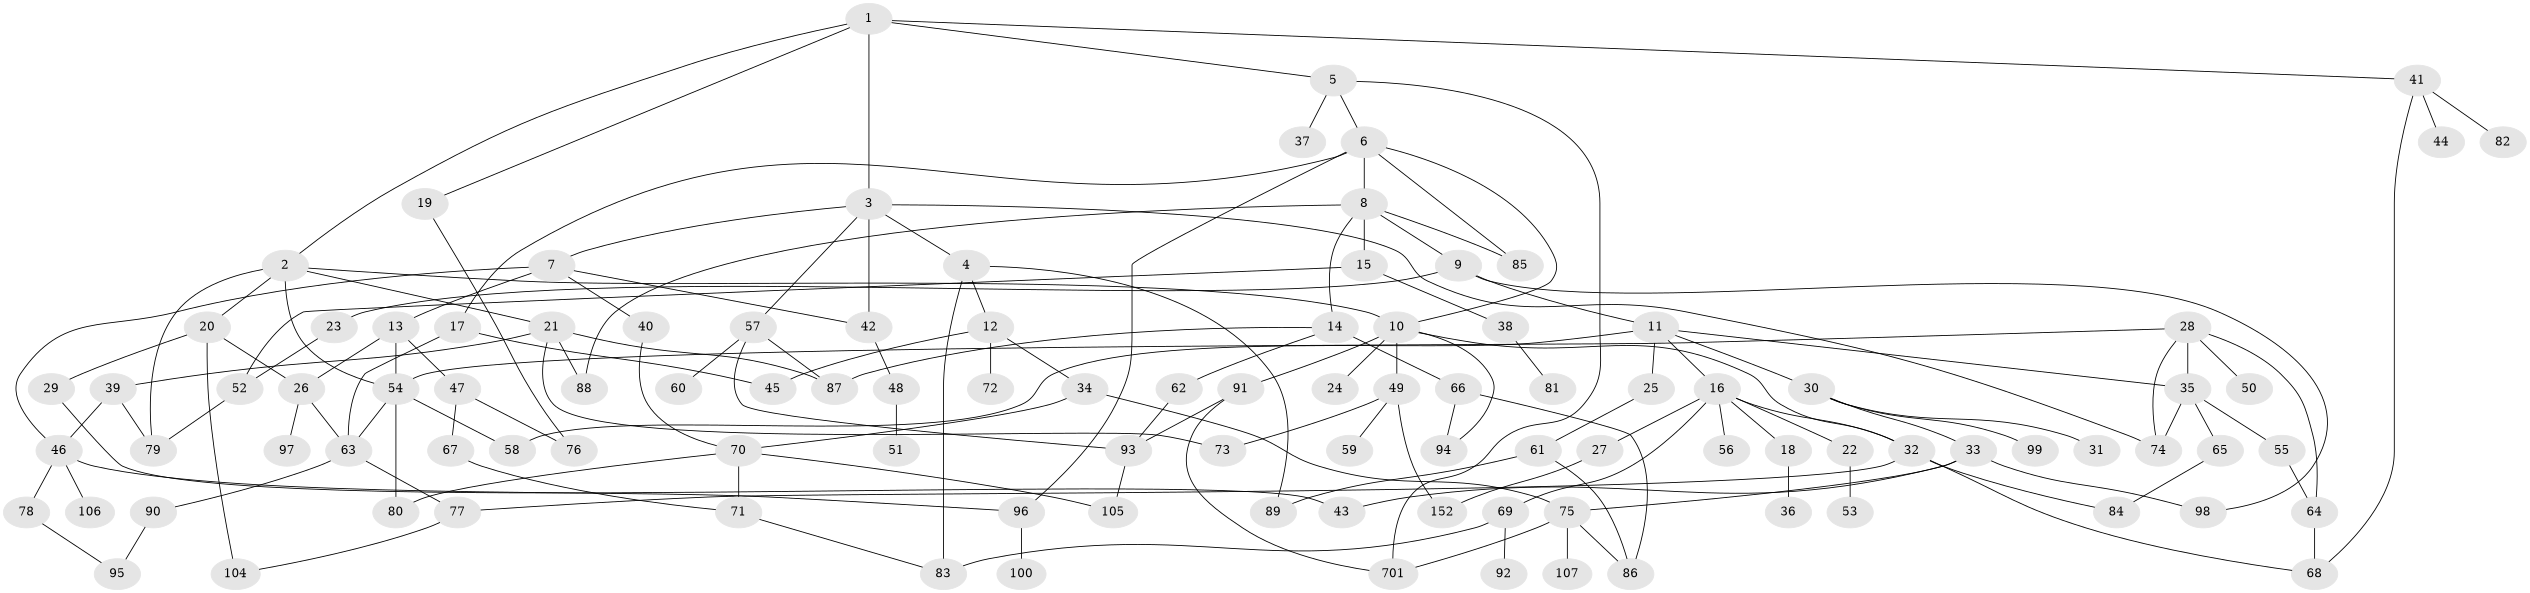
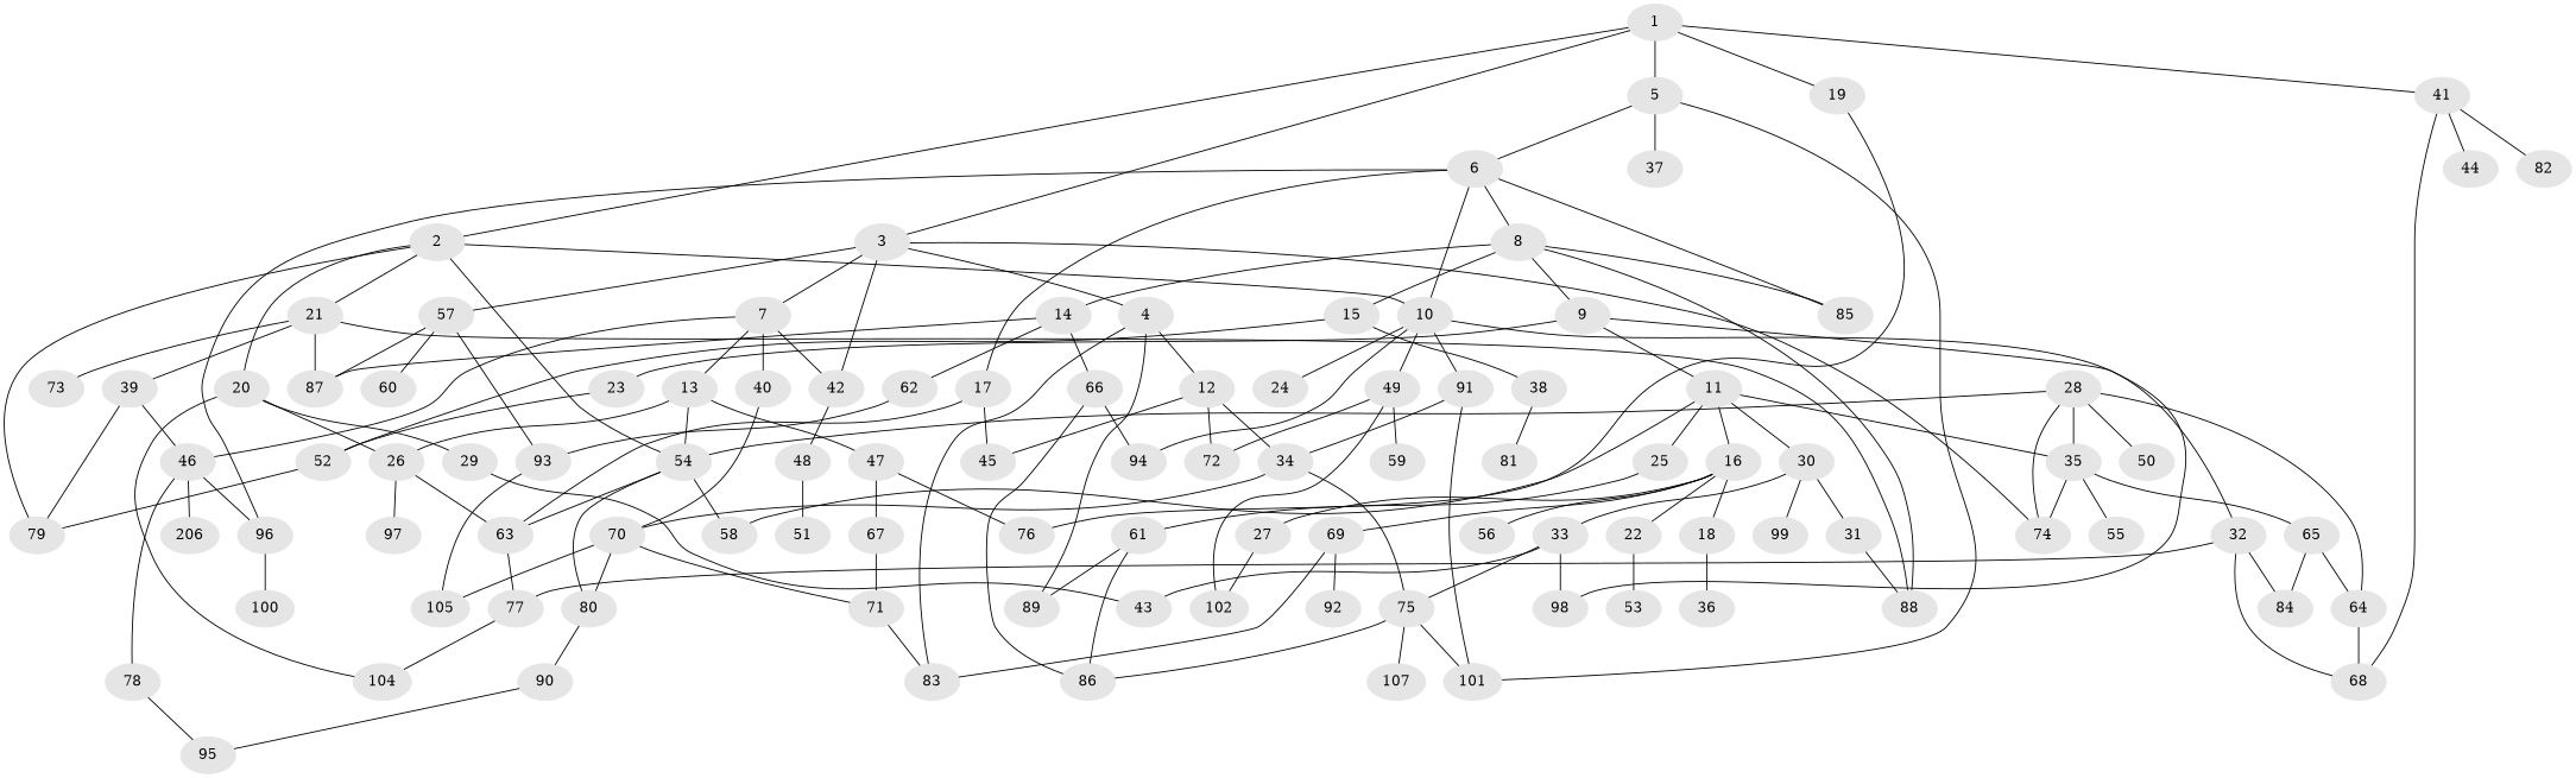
  graph {
    node [color=gray90 style=filled]
    1
    2
    3
    5
    19
    41
    10
    20
    21
    54
    79
    4
    7
    42
    57
    74
    6
    37
-   101 [label=701]
+   101
    76
    68
    44
    82
    24
    32
    49
    91
    94
    26
    29
    104
    88
    87
    39
    73
    58
    63
    80
    12
    83
    89
    13
    40
    46
    48
    60
    93
    34
    45
    72
    8
    17
    85
    96
    9
    14
    15
    100
    47
    70
    78
-   106
+   106 [label=206]
    11
    23
    98
    62
    66
    38
    52
    16
    25
    30
    35
    77
    84
-   102 [label=152]
+   102
    59
    18
    22
    27
    56
    69
    61
    31
    33
    99
    55
    65
    75
    97
    67
    28
    50
    64
    86
    81
    36
    53
    92
    43
    n101 [label=107]
    71
    105
    51
    95
    90
    1 -- 2
    1 -- 3
    1 -- 5
    1 -- 19
    1 -- 41
    2 -- 10
    2 -- 20
    2 -- 21
    2 -- 54
    2 -- 79
    3 -- 4
    3 -- 7
    3 -- 42
    3 -- 57
    3 -- 74
    5 -- 6
    5 -- 37
    5 -- 101
    19 -- 76
    41 -- 68
    41 -- 44
    41 -- 82
    10 -- 24
    10 -- 32
    10 -- 49
    10 -- 91
    10 -- 94
    20 -- 26
    20 -- 29
    20 -- 104
    21 -- 88
    21 -- 87
    21 -- 39
    21 -- 73
    54 -- 58
    54 -- 63
    54 -- 80
    4 -- 12
    4 -- 83
    4 -- 89
    7 -- 42
    7 -- 13
    7 -- 40
    7 -- 46
    42 -- 48
    57 -- 87
    57 -- 60
    57 -- 93
    6 -- 10
    6 -- 8
    6 -- 17
    6 -- 85
    6 -- 96
    32 -- 68
    32 -- 77
    32 -- 84
-   49 -- 73
+   49 -- 72
    49 -- 102
    49 -- 59
    91 -- 101
-   91 -- 93
+   91 -- 34
    26 -- 63
    26 -- 97
    29 -- 43
    39 -- 79
    39 -- 46
    63 -- 77
-   63 -- 90
+   80 -- 90
    12 -- 34
    12 -- 45
    12 -- 72
    13 -- 54
    13 -- 26
    13 -- 47
    40 -- 70
    46 -- 96
    46 -- 78
    46 -- 106
    48 -- 51
    93 -- 105
    34 -- 70
    34 -- 75
    8 -- 88
    8 -- 85
    8 -- 9
    8 -- 14
    8 -- 15
    17 -- 63
    17 -- 45
    96 -- 100
    9 -- 11
    9 -- 23
    9 -- 98
    14 -- 87
    14 -- 62
    14 -- 66
    15 -- 38
    15 -- 52
    47 -- 76
    47 -- 67
    70 -- 80
    70 -- 71
    70 -- 105
    78 -- 95
    11 -- 58
    11 -- 16
    11 -- 25
    11 -- 30
    11 -- 35
    23 -- 52
    62 -- 93
    66 -- 94
    66 -- 86
    38 -- 81
    52 -- 79
-   16 -- 32
    16 -- 18
    16 -- 22
    16 -- 27
    16 -- 56
    16 -- 69
    25 -- 61
    30 -- 31
    30 -- 33
    30 -- 99
    35 -- 74
    35 -- 55
    35 -- 65
    77 -- 104
    18 -- 36
    22 -- 53
    27 -- 102
    69 -- 83
    69 -- 92
    61 -- 89
    61 -- 86
+   31 -- 88
    33 -- 98
    33 -- 75
    33 -- 43
-   55 -- 64
+   65 -- 64
    65 -- 84
    75 -- 101
    75 -- 86
    75 -- n101
    67 -- 71
    28 -- 54
    28 -- 74
    28 -- 35
    28 -- 50
    28 -- 64
    64 -- 68
    71 -- 83
    90 -- 95
  }
